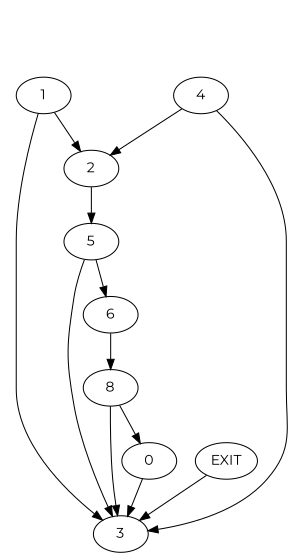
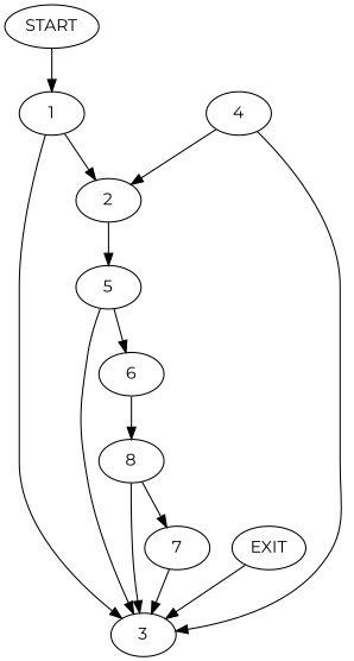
  digraph {
    fontname=Montserrat
    node [fontname=Montserrat]
    edge [fontname=Montserrat]
+   n1 [label=START]
    1
    2
    3
    n5 [label=EXIT]
    5
    4
    6
    8
-   7 [label=0]
+   7
+   n1 -> 1
    1 -> 2
    1 -> 3
    2 -> 5
    n5 -> 3
    5 -> 3
    5 -> 6
    4 -> 2
    4 -> 3
    6 -> 8
    8 -> 3
    8 -> 7
    7 -> 3
  }
